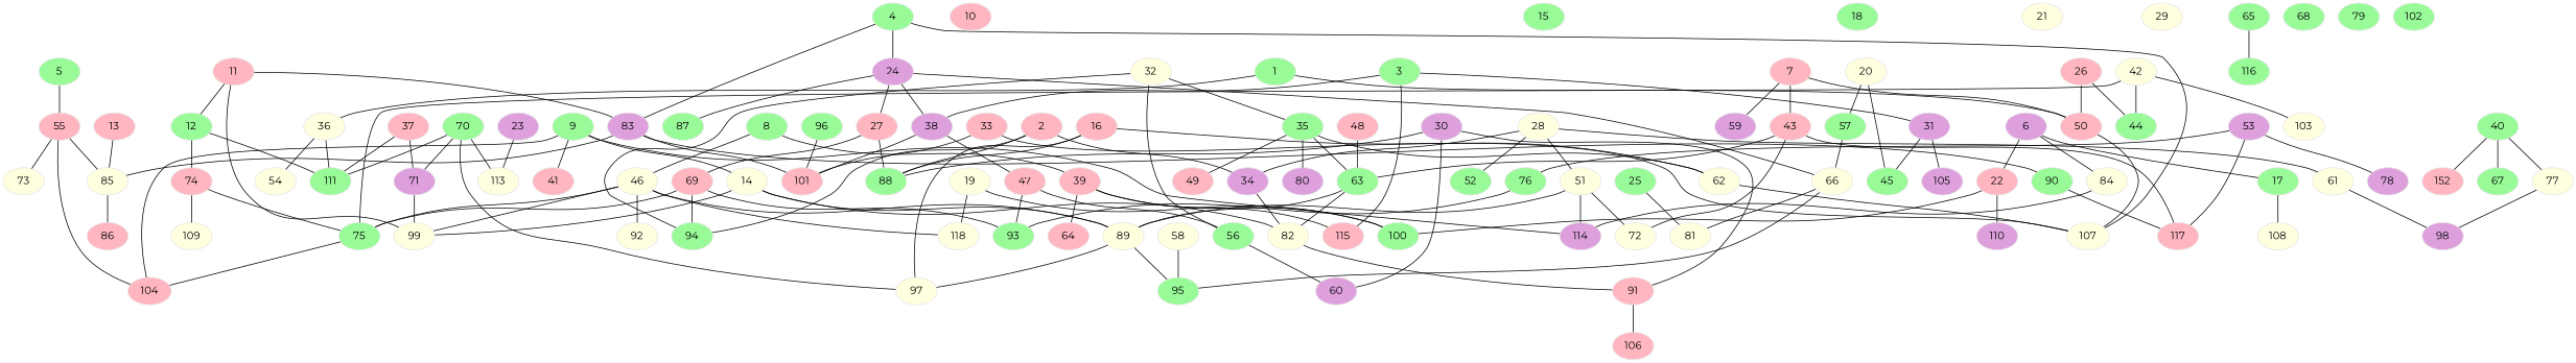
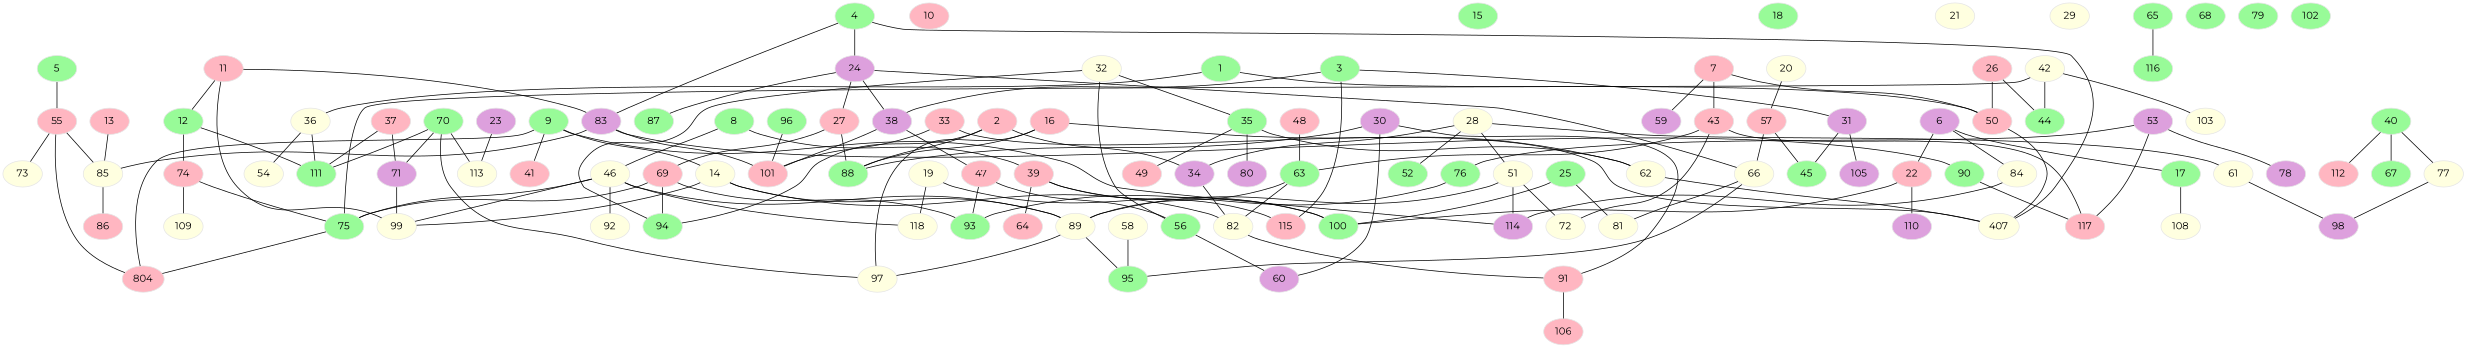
  graph {
    fontname=Montserrat
    node [color=gray90 fillcolor=palegreen fontname=Montserrat style=filled]
    edge [fontname=Montserrat]
    36 [fillcolor=lightyellow]
    1
    50 [fillcolor=lightpink]
    111
    54 [fillcolor=lightyellow]
-   107 [fillcolor=lightyellow]
+   107 [fillcolor=lightyellow label=407]
    2 [fillcolor=lightpink]
    34 [fillcolor=plum]
    94
    88
    82 [fillcolor=lightyellow]
    97 [fillcolor=lightyellow]
    31 [fillcolor=plum]
    3
    38 [fillcolor=plum]
    115 [fillcolor=lightpink]
    45
    105 [fillcolor=plum]
    101 [fillcolor=lightpink]
    47 [fillcolor=lightpink]
    24 [fillcolor=plum]
    4
    83 [fillcolor=plum]
    27 [fillcolor=lightpink]
    66 [fillcolor=lightyellow]
    87
    85 [fillcolor=lightyellow]
    90
    55 [fillcolor=lightpink]
    5
-   104 [fillcolor=lightpink]
+   104 [fillcolor=lightpink label=804]
    73 [fillcolor=lightyellow]
    6 [fillcolor=plum]
    17
    22 [fillcolor=lightpink]
    84 [fillcolor=lightyellow]
    108 [fillcolor=lightyellow]
    100
    110 [fillcolor=plum]
    114 [fillcolor=plum]
    7 [fillcolor=lightpink]
    43 [fillcolor=lightpink]
    59 [fillcolor=plum]
    63
    72 [fillcolor=lightyellow]
    117 [fillcolor=lightpink]
    39 [fillcolor=lightpink]
    8
    46 [fillcolor=lightyellow]
    64 [fillcolor=lightpink]
    99 [fillcolor=lightyellow]
    89 [fillcolor=lightyellow]
    118 [fillcolor=lightyellow]
    75
    92 [fillcolor=lightyellow]
    14 [fillcolor=lightyellow]
    9
    41 [fillcolor=lightpink]
    10 [fillcolor=lightpink]
    11 [fillcolor=lightpink]
    12
    74 [fillcolor=lightpink]
    109 [fillcolor=lightyellow]
    13 [fillcolor=lightpink]
    86 [fillcolor=lightpink]
    91 [fillcolor=lightpink]
    95
    15
    16 [fillcolor=lightpink]
    62 [fillcolor=lightyellow]
    18
    19 [fillcolor=lightyellow]
    20 [fillcolor=lightyellow]
-   57
+   57 [fillcolor=lightpink]
    21 [fillcolor=lightyellow]
    23 [fillcolor=plum]
    113 [fillcolor=lightyellow]
    69 [fillcolor=lightpink]
    81 [fillcolor=lightyellow]
    25
    26 [fillcolor=lightpink]
    44
    93
    28 [fillcolor=lightyellow]
    51 [fillcolor=lightyellow]
    52
    61 [fillcolor=lightyellow]
    98 [fillcolor=plum]
    29 [fillcolor=lightyellow]
    30 [fillcolor=plum]
    60 [fillcolor=plum]
    106 [fillcolor=lightpink]
    32 [fillcolor=lightyellow]
    35
    56
    49 [fillcolor=lightpink]
    80 [fillcolor=plum]
    33 [fillcolor=lightpink]
    37 [fillcolor=lightpink]
    71 [fillcolor=plum]
    40
    67
    77 [fillcolor=lightyellow]
-   112 [fillcolor=lightpink label=152]
+   112 [fillcolor=lightpink]
    42 [fillcolor=lightyellow]
    103 [fillcolor=lightyellow]
    48 [fillcolor=lightpink]
    53 [fillcolor=plum]
    76
    78 [fillcolor=plum]
    58 [fillcolor=lightyellow]
    65
    116
    68
    70
    79
    96
    102
    36 -- 111
    36 -- 54
    1 -- 36
    1 -- 50
    50 -- 107
    2 -- 34
    2 -- 94
    2 -- 88
    34 -- 82
    82 -- 91
    31 -- 45
    31 -- 105
    3 -- 31
    3 -- 38
    3 -- 115
    38 -- 101
    38 -- 47
    47 -- 93
    47 -- 56
    24 -- 38
    24 -- 27
    24 -- 66
    24 -- 87
    4 -- 107
    4 -- 24
    4 -- 83
    83 -- 101
    83 -- 85
    83 -- 90
    27 -- 88
    27 -- 69
    66 -- 95
    66 -- 81
    85 -- 86
    90 -- 117
    55 -- 85
    55 -- 104
    55 -- 73
    5 -- 55
    6 -- 17
    6 -- 22
    6 -- 84
    17 -- 108
    22 -- 100
    22 -- 110
    84 -- 114
    7 -- 50
    7 -- 43
    7 -- 59
    43 -- 63
    43 -- 72
    43 -- 117
    63 -- 82
    63 -- 89
    39 -- 115
    39 -- 100
    39 -- 64
    8 -- 39
    8 -- 46
    46 -- 99
    46 -- 89
    46 -- 118
    46 -- 75
    46 -- 92
    89 -- 97
    89 -- 95
    75 -- 104
    14 -- 82
    14 -- 99
    14 -- 89
    9 -- 104
    9 -- 114
    9 -- 14
    9 -- 41
    11 -- 83
    11 -- 99
    11 -- 12
    12 -- 111
    12 -- 74
    74 -- 75
    74 -- 109
    13 -- 85
    91 -- 106
    16 -- 88
    16 -- 97
    16 -- 62
    62 -- 107
    19 -- 100
    19 -- 118
-   20 -- 45
+   57 -- 45
    20 -- 57
    57 -- 66
    23 -- 113
    69 -- 94
    69 -- 75
    69 -- 93
+   25 -- 100
    25 -- 81
    26 -- 50
    26 -- 44
    28 -- 34
    28 -- 51
    28 -- 52
    28 -- 61
    51 -- 114
    51 -- 72
    51 -- 89
    61 -- 98
    30 -- 88
    30 -- 91
    30 -- 60
    32 -- 94
    32 -- 35
    32 -- 56
-   35 -- 63
    35 -- 62
    35 -- 49
    35 -- 80
    56 -- 60
    33 -- 107
    33 -- 101
    37 -- 111
    37 -- 71
    71 -- 99
    40 -- 67
    40 -- 77
    40 -- 112
    77 -- 98
    42 -- 75
    42 -- 44
    42 -- 103
    48 -- 63
    53 -- 117
    53 -- 76
    53 -- 78
    76 -- 93
    58 -- 95
    65 -- 116
    70 -- 111
    70 -- 97
    70 -- 113
    70 -- 71
    96 -- 101
  }
